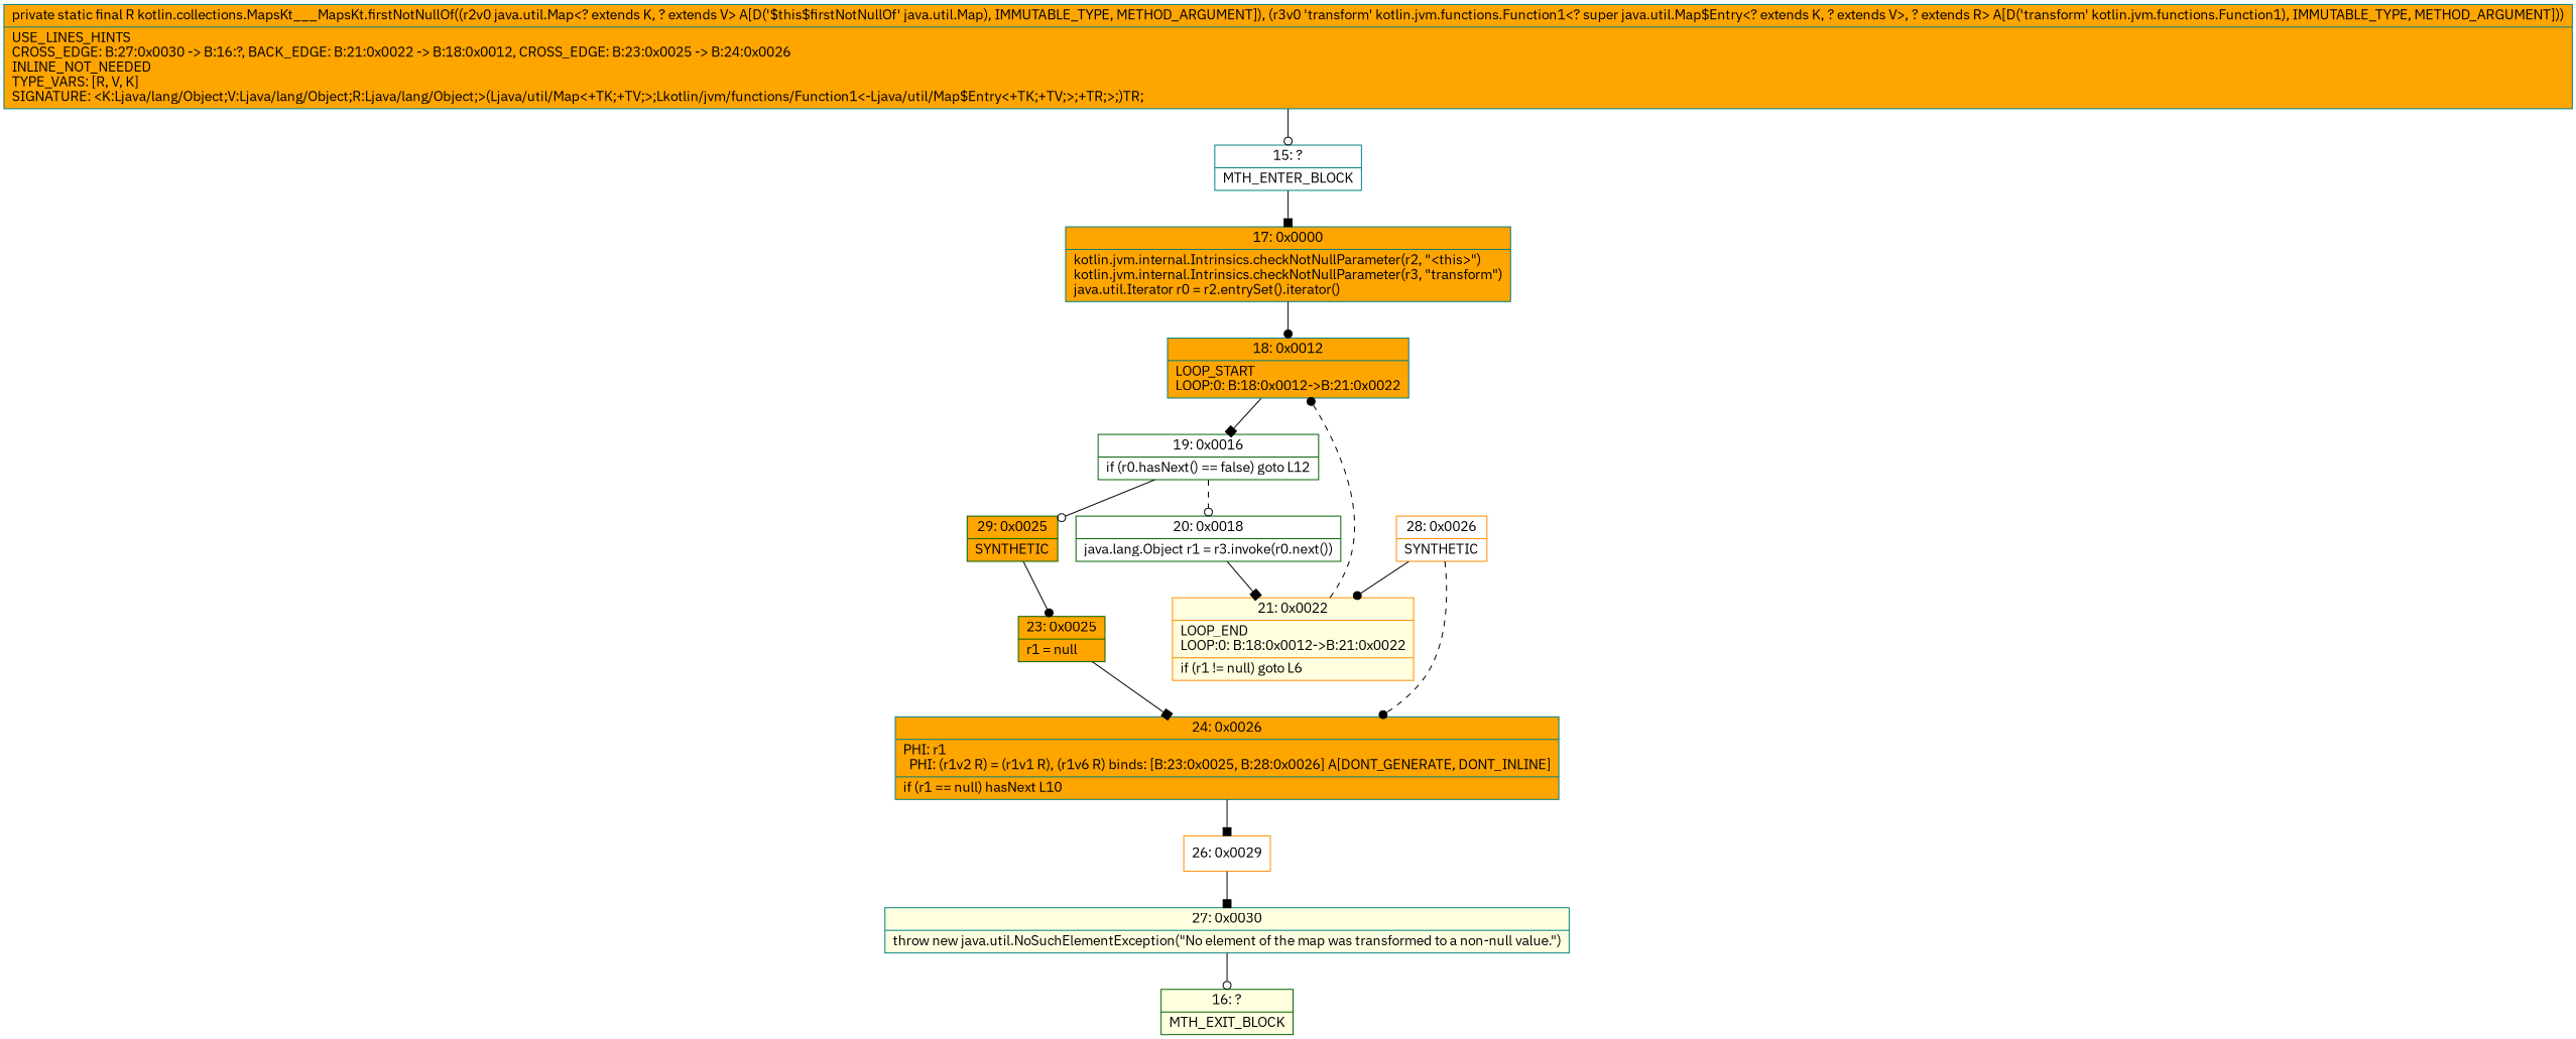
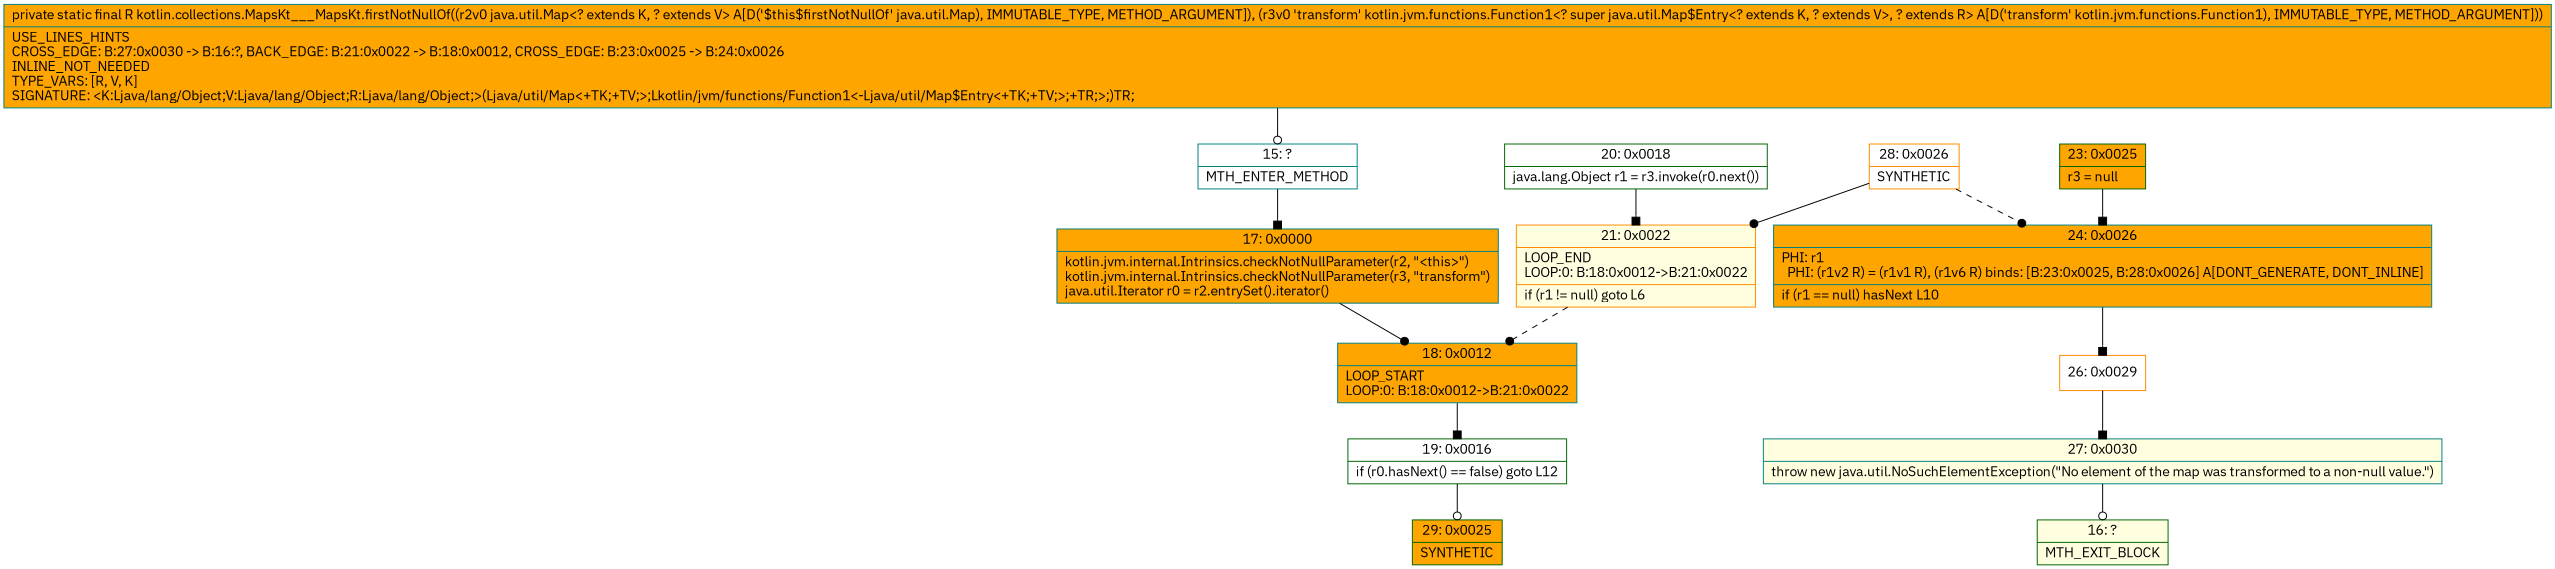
  digraph {
    fontname="IBM Plex Sans"
    node [color=teal fillcolor=orange fontname="IBM Plex Sans" shape=record style=filled]
    edge [arrowhead=box fontname="IBM Plex Sans"]
-   n1 [fillcolor=white label="{15\:\ ?|MTH_ENTER_BLOCK\l}"]
+   n1 [fillcolor=white label="{15\:\ ?|MTH_ENTER_METHOD\l}"]
    n2 [label="{17\:\ 0x0000|kotlin.jvm.internal.Intrinsics.checkNotNullParameter(r2, \"\<this\>\")\lkotlin.jvm.internal.Intrinsics.checkNotNullParameter(r3, \"transform\")\ljava.util.Iterator r0 = r2.entrySet().iterator()\l}"]
    n3 [label="{18\:\ 0x0012|LOOP_START\lLOOP:0: B:18:0x0012\-\>B:21:0x0022\l}"]
    n4 [color=darkgreen fillcolor=white label="{19\:\ 0x0016|if (r0.hasNext() == false) goto L12\l}"]
    n5 [color=darkgreen fillcolor=white label="{20\:\ 0x0018|java.lang.Object r1 = r3.invoke(r0.next())\l}"]
    n6 [color=darkgreen label="{29\:\ 0x0025|SYNTHETIC\l}"]
    n7 [color=darkorange fillcolor=lightyellow label="{21\:\ 0x0022|LOOP_END\lLOOP:0: B:18:0x0012\-\>B:21:0x0022\l|if (r1 != null) goto L6\l}"]
-   n8 [color=darkgreen label="{23\:\ 0x0025|r1 = null\l}"]
+   n8 [color=darkgreen label="{23\:\ 0x0025|r3 = null\l}"]
    n9 [color=darkorange fillcolor=white label="{28\:\ 0x0026|SYNTHETIC\l}"]
    n10 [label="{24\:\ 0x0026|PHI: r1 \l  PHI: (r1v2 R) = (r1v1 R), (r1v6 R) binds: [B:23:0x0025, B:28:0x0026] A[DONT_GENERATE, DONT_INLINE]\l|if (r1 == null) hasNext L10\l}"]
    n11 [color=darkorange fillcolor=white label="{26\:\ 0x0029}"]
    n12 [fillcolor=lightyellow label="{27\:\ 0x0030|throw new java.util.NoSuchElementException(\"No element of the map was transformed to a non\-null value.\")\l}"]
    n13 [color=darkgreen fillcolor=lightyellow label="{16\:\ ?|MTH_EXIT_BLOCK\l}"]
    n14 [label="{private static final R kotlin.collections.MapsKt___MapsKt.firstNotNullOf((r2v0 java.util.Map\<? extends K, ? extends V\> A[D('$this$firstNotNullOf' java.util.Map), IMMUTABLE_TYPE, METHOD_ARGUMENT]), (r3v0 'transform' kotlin.jvm.functions.Function1\<? super java.util.Map$Entry\<? extends K, ? extends V\>, ? extends R\> A[D('transform' kotlin.jvm.functions.Function1), IMMUTABLE_TYPE, METHOD_ARGUMENT]))  | USE_LINES_HINTS\lCROSS_EDGE: B:27:0x0030 \-\> B:16:?, BACK_EDGE: B:21:0x0022 \-\> B:18:0x0012, CROSS_EDGE: B:23:0x0025 \-\> B:24:0x0026\lINLINE_NOT_NEEDED\lTYPE_VARS: [R, V, K]\lSIGNATURE: \<K:Ljava\/lang\/Object;V:Ljava\/lang\/Object;R:Ljava\/lang\/Object;\>(Ljava\/util\/Map\<+TK;+TV;\>;Lkotlin\/jvm\/functions\/Function1\<\-Ljava\/util\/Map$Entry\<+TK;+TV;\>;+TR;\>;)TR;\l}"]
    n1 -> n2
    n2 -> n3 [arrowhead=dot]
    n3 -> n4
-   n4 -> n5 [arrowhead=odot style=dashed]
    n4 -> n6 [arrowhead=odot]
    n5 -> n7
-   n6 -> n8 [arrowhead=dot]
    n7 -> n3 [arrowhead=dot style=dashed]
    n8 -> n10
    n9 -> n7 [arrowhead=dot]
    n9 -> n10 [arrowhead=dot style=dashed]
    n10 -> n11
    n11 -> n12
    n12 -> n13 [arrowhead=odot]
    n14 -> n1 [arrowhead=odot]
  }
